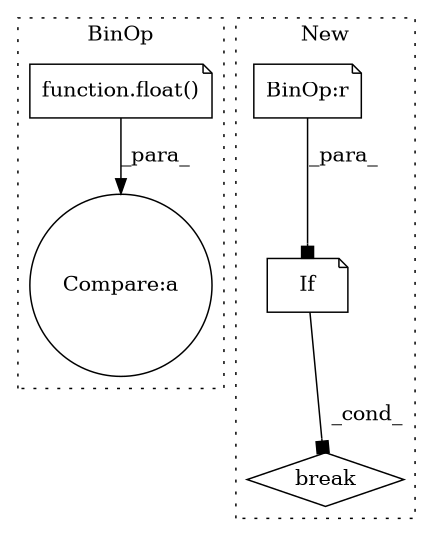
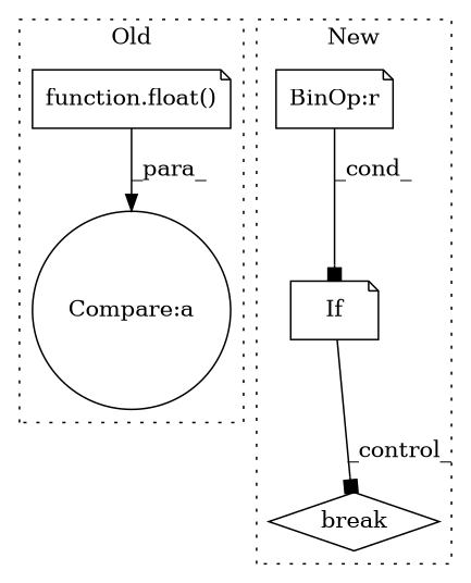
  digraph {
    node [shape=note]
    edge [arrowhead=box]
    n1 [a=75 l="6,1" label="function.float()" s="5122,5135"]
    n2 [a=82 l=1 label="Compare:a" s=5136 shape=circle]
    n3 [a=94 l=5 label=break s=5256 shape=diamond]
    n4 [a=96 l=3 label=If s=5211]
    n5 [a=40 l=13 label="BinOp:r" s=5229]
    subgraph cluster_1 {
-     label=BinOp
+     label=Old
      style=dotted
      n1
      n2
    }
    subgraph cluster_2 {
      label=New
      style=dotted
      n3
      n4
      n5
    }
    n1 -> n2 [arrowhead=normal label=_para_]
-   n4 -> n3 [label=_cond_]
-   n5 -> n4 [label=_para_]
+   n4 -> n3 [label=_control_]
+   n5 -> n4 [label=_cond_]
  }
